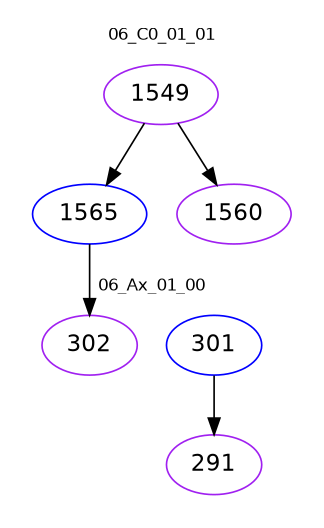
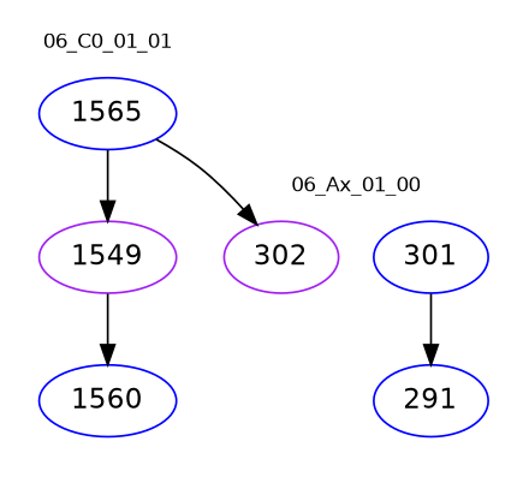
  digraph {
    fontname="DejaVu Sans"
    node [color=blue fontname="DejaVu Sans"]
    edge [color=black fontname="DejaVu Sans"]
    n1 [label=301]
    n2 [color=purple label=302]
-   n3 [color=purple label=291]
+   n3 [label=291]
    n4 [color=purple label=1549]
    n5 [label=1565]
-   n6 [color=purple label=1560]
+   n6 [label=1560]
    subgraph cluster_1 {
      color=white
      fontsize=10
      label="06_Ax_01_00"
      n1
      n2
      n3
    }
    subgraph cluster_2 {
      color=white
      fontsize=10
      label="06_C0_01_01"
      n4
      n5
      n6
    }
    n1 -> n3
-   n4 -> n5
+   n5 -> n4
    n4 -> n6
    n5 -> n2
  }
